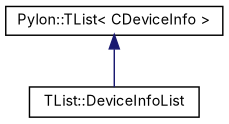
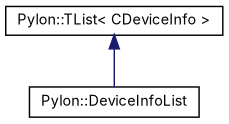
  digraph {
    rankdir=TB
    fontname=Inter
    node [color=black fillcolor=white fontname=Inter fontsize=10 shape=record style=filled]
    n1 [height=0.2 label="Pylon::TList\< CDeviceInfo \>" width=0.4]
-   n2 [height=0.2 label="TList::DeviceInfoList" width=0.4]
+   n2 [height=0.2 label="Pylon::DeviceInfoList" width=0.4]
    n1 -> n2 [color=midnightblue dir=back fontname=Inter fontsize=10 labelfontname=Helvetica labelfontsize=10 style=solid]
  }
